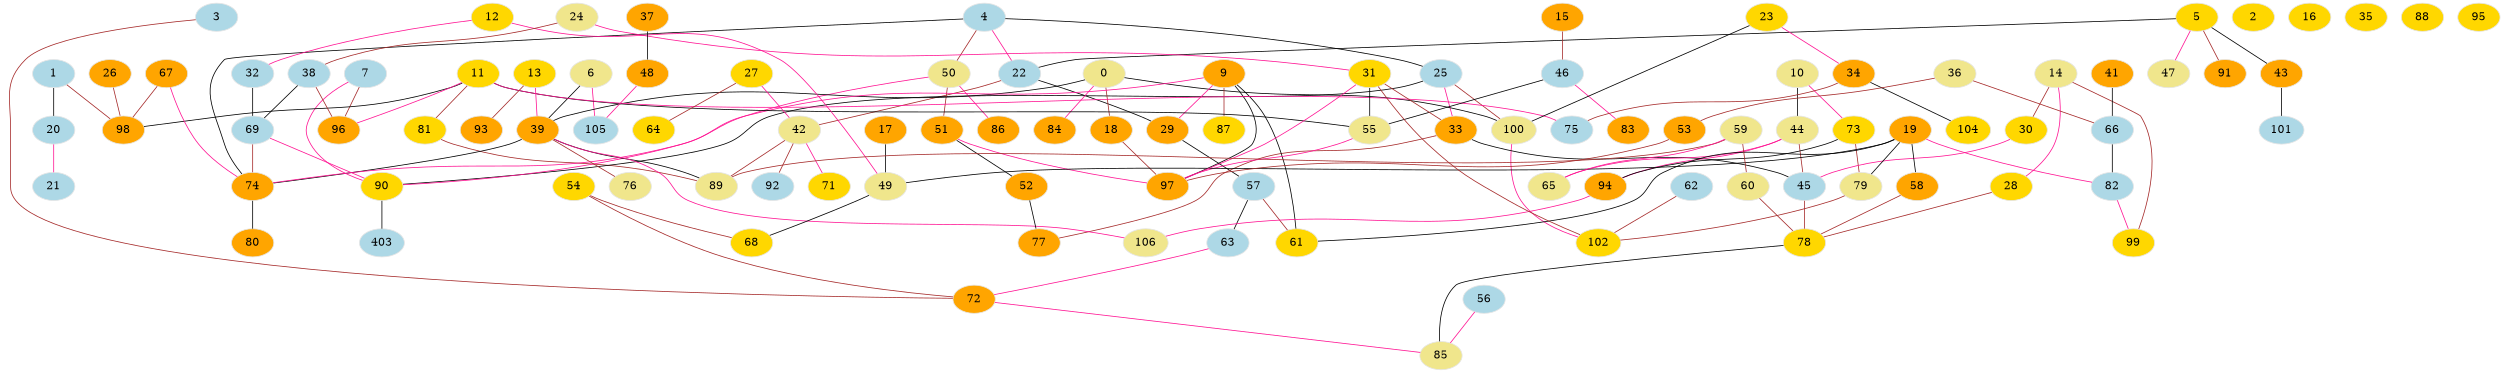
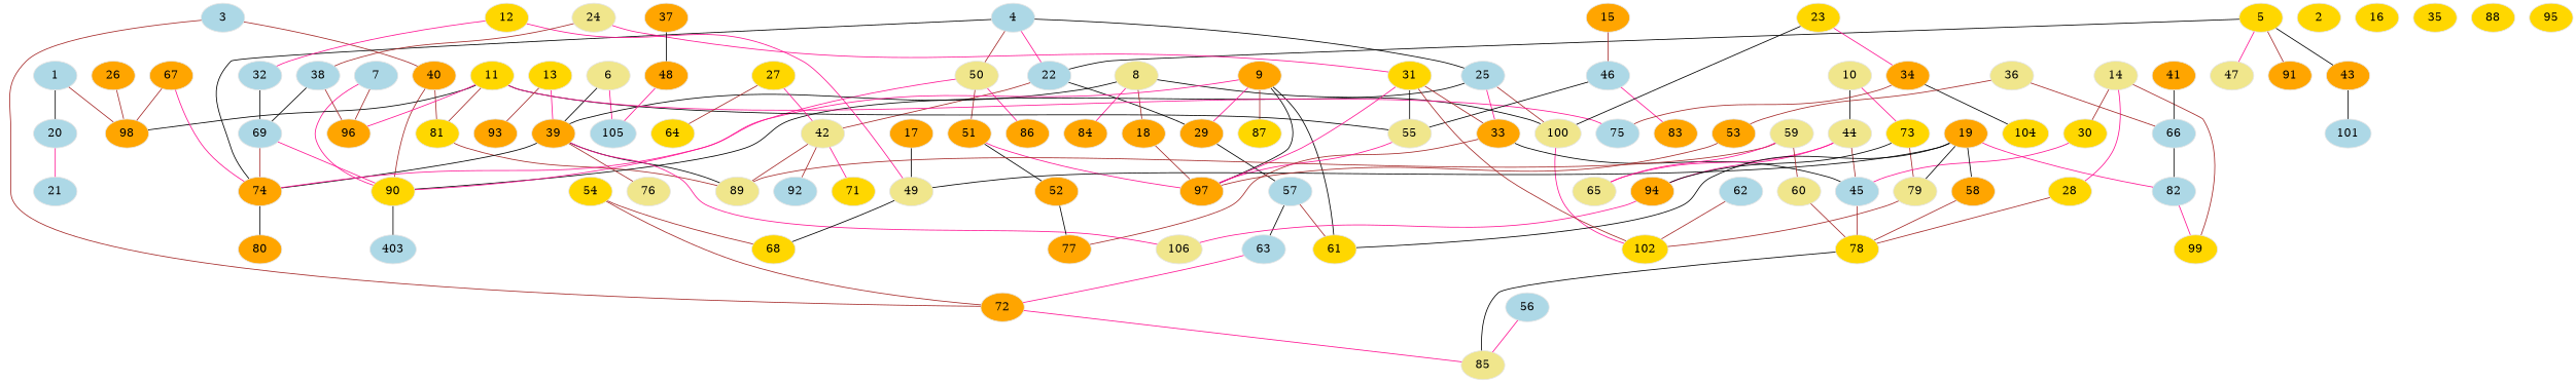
  graph {
    node [color=gray90 fillcolor=orange style=filled]
    edge [color=brown]
    1 [fillcolor=lightblue]
    20 [fillcolor=lightblue]
    98
    21 [fillcolor=lightblue]
    2 [fillcolor=gold]
    3 [fillcolor=lightblue]
+   40
    72
    90 [fillcolor=gold]
    81 [fillcolor=gold]
    85 [fillcolor=khaki]
    4 [fillcolor=lightblue]
    22 [fillcolor=lightblue]
    25 [fillcolor=lightblue]
    50 [fillcolor=khaki]
    74
    29
    42 [fillcolor=khaki]
    100 [fillcolor=khaki]
    33
    51
    86
    80
    5 [fillcolor=gold]
    43
    47 [fillcolor=khaki]
    91
    101 [fillcolor=lightblue]
    6 [fillcolor=khaki]
    39
    105 [fillcolor=lightblue]
    76 [fillcolor=khaki]
    89 [fillcolor=khaki]
    106 [fillcolor=khaki]
    7 [fillcolor=lightblue]
    96
    n37 [fillcolor=lightblue label=403]
-   8 [fillcolor=khaki label=0]
+   8 [fillcolor=khaki]
    18
    84
    97
    102 [fillcolor=gold]
    9
    61 [fillcolor=gold]
    87 [fillcolor=gold]
    57 [fillcolor=lightblue]
    10 [fillcolor=khaki]
    44 [fillcolor=khaki]
    73 [fillcolor=gold]
    45 [fillcolor=lightblue]
    65 [fillcolor=khaki]
    94
    79 [fillcolor=khaki]
    11 [fillcolor=gold]
    55 [fillcolor=khaki]
    75 [fillcolor=lightblue]
    12 [fillcolor=gold]
    32 [fillcolor=lightblue]
    49 [fillcolor=khaki]
    69 [fillcolor=lightblue]
    68 [fillcolor=gold]
    13 [fillcolor=gold]
    93
    14 [fillcolor=khaki]
    28 [fillcolor=gold]
    30 [fillcolor=gold]
    99 [fillcolor=gold]
    78 [fillcolor=gold]
    46 [fillcolor=lightblue]
    15
    83
    16 [fillcolor=gold]
    17
    19
    58
    82 [fillcolor=lightblue]
    71 [fillcolor=gold]
    92 [fillcolor=lightblue]
    23 [fillcolor=gold]
    34
    104 [fillcolor=gold]
    24 [fillcolor=khaki]
    31 [fillcolor=gold]
    38 [fillcolor=lightblue]
    77
    26
    27 [fillcolor=gold]
    64 [fillcolor=gold]
    63 [fillcolor=lightblue]
    35 [fillcolor=gold]
    36 [fillcolor=khaki]
    53
    66 [fillcolor=lightblue]
    37
    48
    41
    52
    54 [fillcolor=gold]
    56 [fillcolor=lightblue]
    59 [fillcolor=khaki]
    60 [fillcolor=khaki]
    62 [fillcolor=lightblue]
    67
    88 [fillcolor=gold]
    95 [fillcolor=gold]
    1 -- 20 [color=black]
    1 -- 98
    20 -- 21 [color=deeppink]
+   3 -- 40
    3 -- 72
+   40 -- 90
+   40 -- 81
    72 -- 85 [color=deeppink]
    90 -- n37 [color=black]
    81 -- 89
    4 -- 22 [color=deeppink]
    4 -- 25 [color=black]
    4 -- 50
    4 -- 74 [color=black]
    22 -- 29 [color=black]
    22 -- 42
    25 -- 90 [color=black]
    25 -- 100
    25 -- 33 [color=deeppink]
    50 -- 90 [color=deeppink]
    50 -- 51
    50 -- 86 [color=deeppink]
    74 -- 80 [color=black]
    29 -- 57 [color=black]
    42 -- 89
    42 -- 71 [color=deeppink]
    42 -- 92
    100 -- 102 [color=deeppink]
    33 -- 45 [color=black]
    33 -- 77
    51 -- 97 [color=deeppink]
    51 -- 52 [color=black]
    5 -- 22 [color=black]
    5 -- 43 [color=black]
    5 -- 47 [color=deeppink]
    5 -- 91
    43 -- 101 [color=black]
    6 -- 39 [color=black]
    6 -- 105 [color=deeppink]
    39 -- 74 [color=black]
    39 -- 76
    39 -- 89 [color=black]
    39 -- 106 [color=deeppink]
    7 -- 90 [color=deeppink]
    7 -- 96
    8 -- 100 [color=black]
    8 -- 39 [color=black]
    8 -- 18
    8 -- 84 [color=deeppink]
    18 -- 97
    9 -- 74 [color=deeppink]
    9 -- 29 [color=deeppink]
    9 -- 97 [color=black]
    9 -- 61 [color=black]
    9 -- 87
    57 -- 61
    57 -- 63 [color=black]
    10 -- 44 [color=black]
    10 -- 73 [color=deeppink]
    44 -- 45
    44 -- 65 [color=deeppink]
    44 -- 94 [color=deeppink]
    73 -- 94 [color=black]
    73 -- 79
    45 -- 78
    94 -- 106 [color=deeppink]
    79 -- 102
    11 -- 98 [color=black]
    11 -- 81
    11 -- 96 [color=deeppink]
    11 -- 55 [color=black]
    11 -- 75 [color=deeppink]
    55 -- 97 [color=deeppink]
    12 -- 32 [color=deeppink]
    12 -- 49 [color=deeppink]
    32 -- 69 [color=black]
    49 -- 68 [color=black]
    69 -- 90 [color=deeppink]
    69 -- 74
    13 -- 39 [color=deeppink]
    13 -- 93
    14 -- 28 [color=deeppink]
    14 -- 30
    14 -- 99
    28 -- 78
    30 -- 45 [color=deeppink]
    78 -- 85 [color=black]
    46 -- 55 [color=black]
    46 -- 83 [color=deeppink]
    15 -- 46
    17 -- 49 [color=black]
    19 -- 61 [color=black]
    19 -- 79 [color=black]
    19 -- 49 [color=black]
    19 -- 58 [color=black]
    19 -- 82 [color=deeppink]
    58 -- 78
    82 -- 99 [color=deeppink]
    23 -- 100 [color=black]
    23 -- 34 [color=deeppink]
    34 -- 75
    34 -- 104 [color=black]
    24 -- 31 [color=deeppink]
    24 -- 38
    31 -- 33
    31 -- 97 [color=deeppink]
    31 -- 102
    31 -- 55 [color=black]
    38 -- 96
    38 -- 69 [color=black]
    26 -- 98
    27 -- 42 [color=deeppink]
    27 -- 64
    63 -- 72 [color=deeppink]
    36 -- 53
    36 -- 66
    53 -- 97
    66 -- 82 [color=black]
    37 -- 48 [color=black]
    48 -- 105 [color=deeppink]
    41 -- 66 [color=black]
    52 -- 77 [color=black]
    54 -- 72
    54 -- 68
    56 -- 85 [color=deeppink]
    59 -- 89
    59 -- 65 [color=deeppink]
    59 -- 60
    60 -- 78
    62 -- 102
    67 -- 98
    67 -- 74 [color=deeppink]
  }
